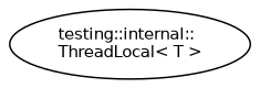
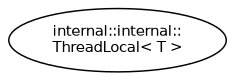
  digraph {
    rankdir=TB
-   n1 [color=black fillcolor=white fontname=Helvetica fontsize=10 height=0.2 label="testing::internal::\lThreadLocal\< T \>" shape=ellipse style=filled width=0.4]
+   n1 [color=black fillcolor=white fontname=Helvetica fontsize=10 height=0.2 label="internal::internal::\lThreadLocal\< T \>" shape=ellipse style=filled width=0.4]
  }
